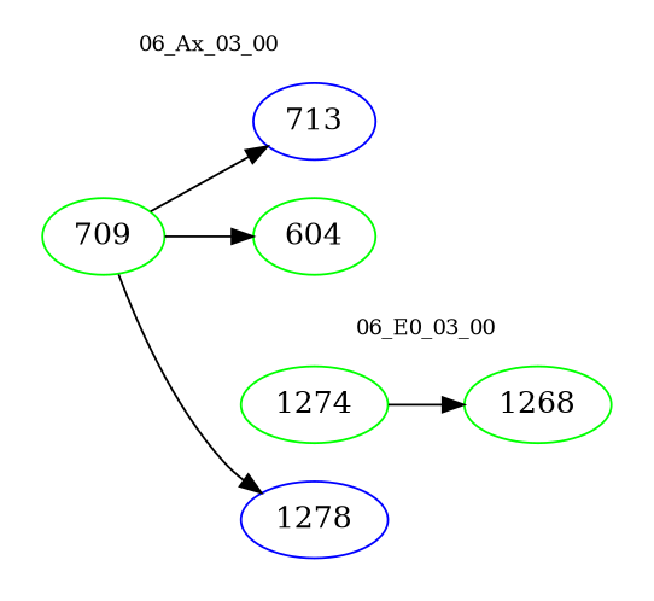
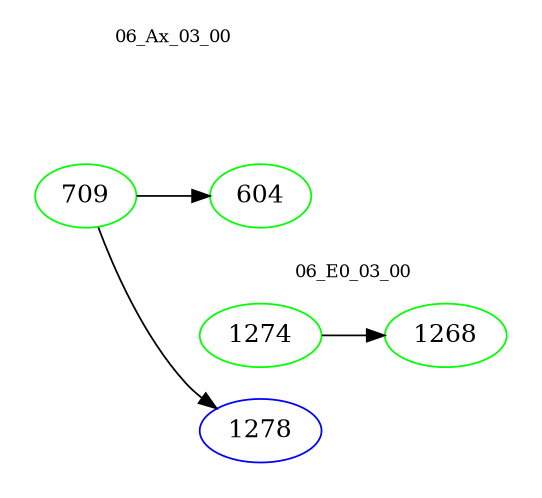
  digraph {
    rankdir=LR
    node [color=green]
    edge [color=black]
    n1 [label=709]
    n2 [label=604]
-   n3 [color=blue label=713]
    n4 [label=1274]
    n5 [label=1268]
    n6 [color=blue label=1278]
    subgraph cluster_1 {
      color=white
      fontsize=10
      label="06_Ax_03_00"
      n1
      n2
-     n3
    }
    subgraph cluster_2 {
      color=white
      fontsize=10
      label="06_E0_03_00"
      n4
      n5
      n6
    }
    n1 -> n2
-   n1 -> n3
    n1 -> n6
    n4 -> n5
  }
